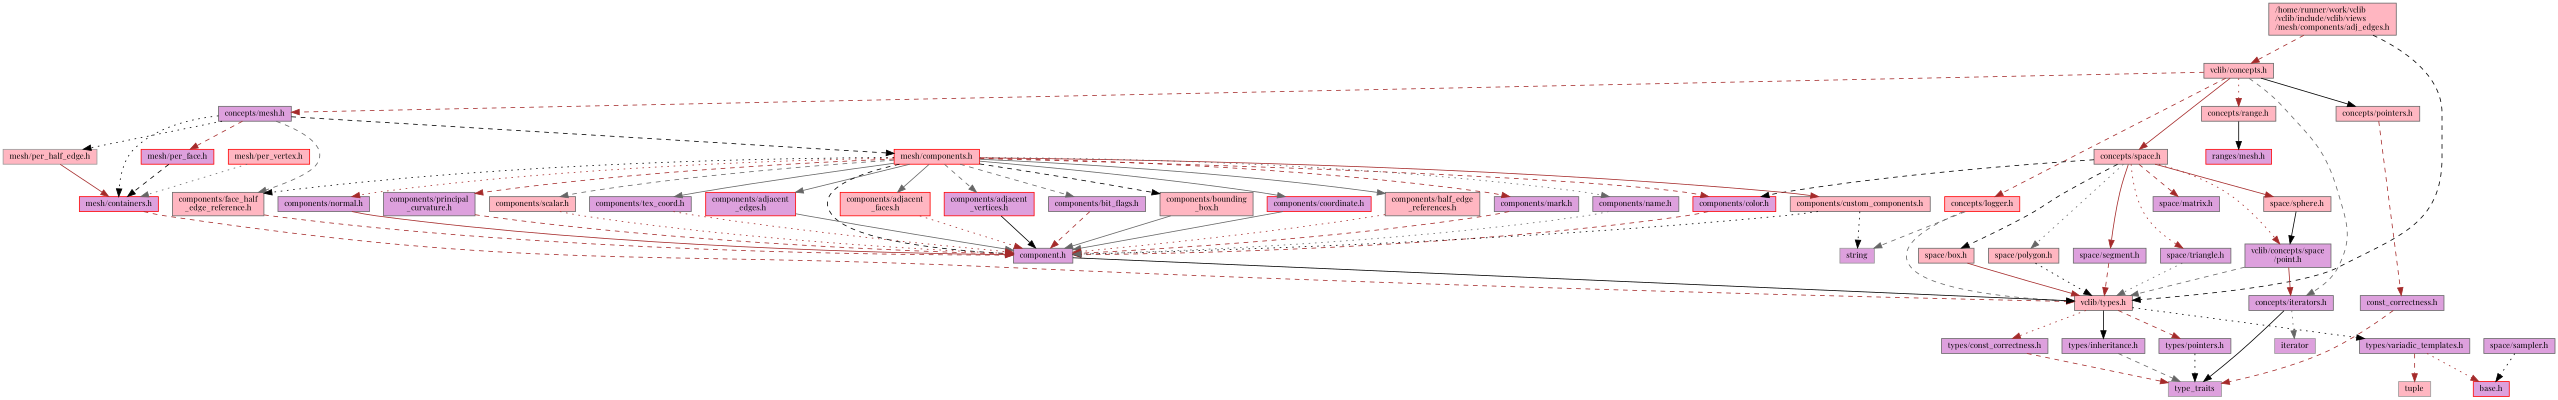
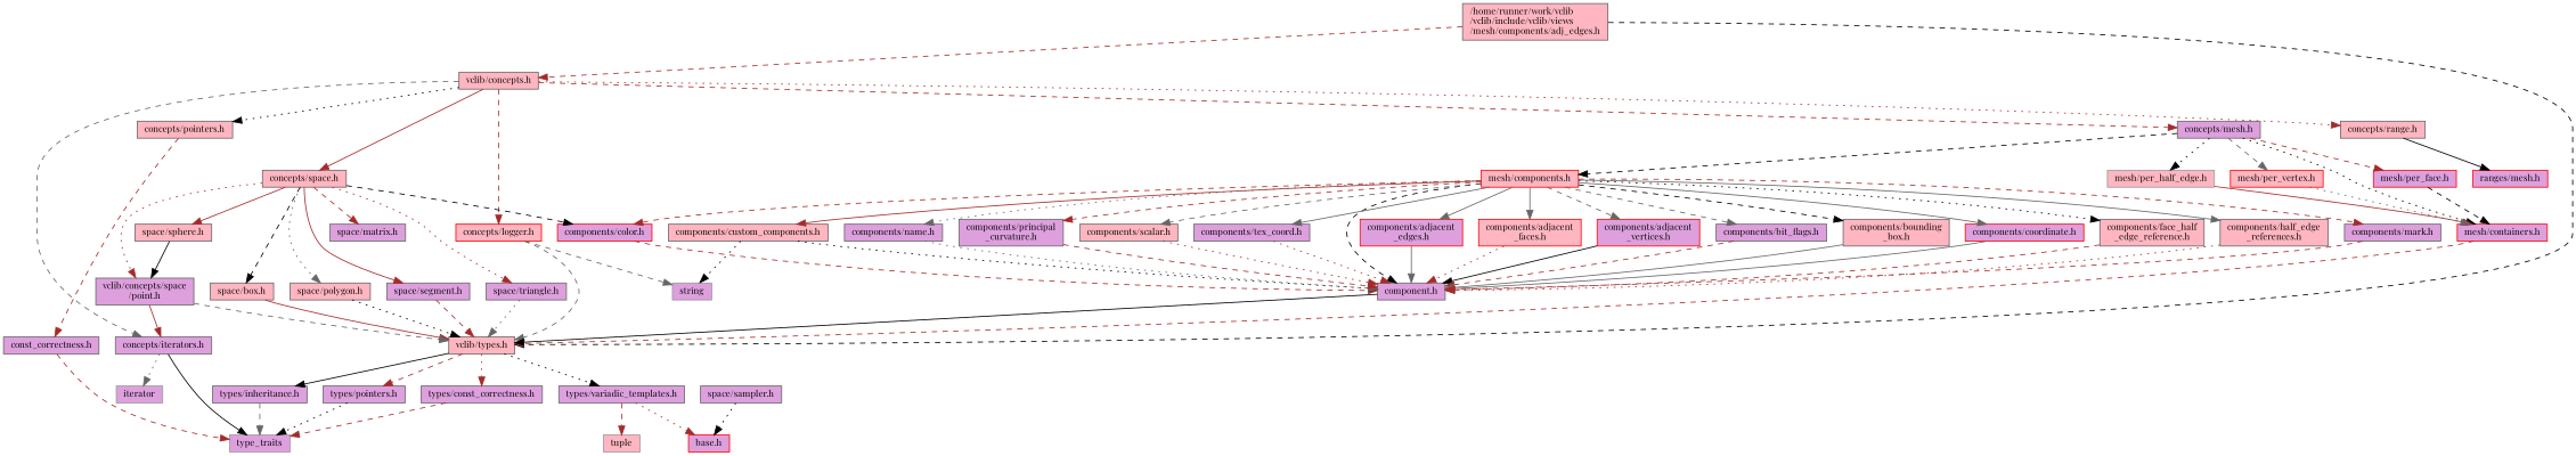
  digraph {
    fontname="Playfair Display"
    node [color=grey40 fillcolor=plum fontname="Playfair Display" fontsize=10 shape=box style=filled]
    edge [color=brown fontname="Playfair Display" fontsize=10 labelfontname=Helvetica labelfontsize=10 style=dashed]
    n1 [color=gray40 fillcolor=lightpink fontcolor=black height=0.2 label="/home/runner/work/vclib\l/vclib/include/vclib/views\l/mesh/components/adj_edges.h" width=0.4]
    n2 [fillcolor=lightpink height=0.2 label="vclib/concepts.h" width=0.4]
    n3 [fillcolor=lightpink height=0.2 label="vclib/types.h" width=0.4]
    n4 [height=0.2 label="concepts/iterators.h" width=0.4]
    n5 [color=red fillcolor=lightpink height=0.2 label="concepts/logger.h" width=0.4]
    n6 [height=0.2 label="concepts/mesh.h" width=0.4]
    n7 [fillcolor=lightpink height=0.2 label="concepts/pointers.h" width=0.4]
    n8 [fillcolor=lightpink height=0.2 label="concepts/range.h" width=0.4]
    n9 [fillcolor=lightpink height=0.2 label="concepts/space.h" width=0.4]
    n10 [height=0.2 label="types/const_correctness.h" width=0.4]
    n11 [height=0.2 label="types/inheritance.h" width=0.4]
    n12 [height=0.2 label="types/pointers.h" width=0.4]
    n13 [height=0.2 label="types/variadic_templates.h" width=0.4]
    n14 [color=grey60 height=0.2 label=iterator width=0.4]
    n15 [color=grey60 height=0.2 label=type_traits width=0.4]
    n16 [color=grey60 height=0.2 label=string width=0.4]
    n17 [color=red fillcolor=lightpink height=0.2 label="mesh/components.h" width=0.4]
    n18 [color=red height=0.2 label="mesh/containers.h" width=0.4]
    n19 [color=red height=0.2 label="mesh/per_face.h" width=0.4]
    n20 [color=grey60 fillcolor=lightpink height=0.2 label="mesh/per_half_edge.h" width=0.4]
    n21 [color=red fillcolor=lightpink height=0.2 label="mesh/per_vertex.h" width=0.4]
    n22 [height=0.2 label="const_correctness.h" width=0.4]
    n23 [color=red height=0.2 label="ranges/mesh.h" width=0.4]
    n24 [color=red height=0.2 label="components/color.h" width=0.4]
    n25 [fillcolor=lightpink height=0.2 label="space/box.h" width=0.4]
    n26 [height=0.2 label="space/matrix.h" width=0.4]
    n27 [height=0.2 label="vclib/concepts/space\l/point.h" width=0.4]
    n28 [fillcolor=lightpink height=0.2 label="space/polygon.h" width=0.4]
    n29 [height=0.2 label="space/segment.h" width=0.4]
    n30 [fillcolor=lightpink height=0.2 label="space/sphere.h" width=0.4]
    n31 [height=0.2 label="space/triangle.h" width=0.4]
    n32 [color=red height=0.2 label="base.h" width=0.4]
    n33 [color=grey60 fillcolor=lightpink height=0.2 label=tuple width=0.4]
    n34 [color=red height=0.2 label="components/adjacent\l_edges.h" width=0.4]
    n35 [height=0.2 label="component.h" width=0.4]
    n36 [color=red fillcolor=lightpink height=0.2 label="components/adjacent\l_faces.h" width=0.4]
    n37 [color=red height=0.2 label="components/adjacent\l_vertices.h" width=0.4]
    n38 [height=0.2 label="components/bit_flags.h" width=0.4]
    n39 [fillcolor=lightpink height=0.2 label="components/bounding\l_box.h" width=0.4]
    n40 [color=red height=0.2 label="components/coordinate.h" width=0.4]
    n41 [fillcolor=lightpink height=0.2 label="components/custom_components.h" width=0.4]
    n42 [fillcolor=lightpink height=0.2 label="components/face_half\l_edge_reference.h" width=0.4]
    n43 [fillcolor=lightpink height=0.2 label="components/half_edge\l_references.h" width=0.4]
    n44 [height=0.2 label="components/mark.h" width=0.4]
    n45 [height=0.2 label="components/name.h" width=0.4]
-   n46 [height=0.2 label="components/normal.h" width=0.4]
    n47 [height=0.2 label="components/principal\l_curvature.h" width=0.4]
    n48 [fillcolor=lightpink height=0.2 label="components/scalar.h" width=0.4]
    n49 [height=0.2 label="components/tex_coord.h" width=0.4]
    n50 [height=0.2 label="space/sampler.h" width=0.4]
    n1 -> n2
    n1 -> n3 [color=black]
    n2 -> n4 [color=gray40]
    n2 -> n5
    n2 -> n6
-   n2 -> n7 [color=black style=solid]
+   n2 -> n7 [color=black style=dotted]
    n2 -> n8 [style=dotted]
    n2 -> n9 [style=solid]
    n3 -> n10 [style=dotted]
    n3 -> n11 [color=black style=solid]
    n3 -> n12
    n3 -> n13 [color=black style=dotted]
    n4 -> n14 [color=gray40 style=dotted]
    n4 -> n15 [color=black style=solid]
    n5 -> n3 [color=gray40]
    n5 -> n16 [color=gray40]
    n6 -> n17 [color=black]
    n6 -> n18 [color=black style=dotted]
    n6 -> n19
    n6 -> n20 [color=black style=dotted]
-   n6 -> n42 [color=gray40]
+   n6 -> n21 [color=gray40]
    n7 -> n22
    n8 -> n23 [color=black style=solid]
    n9 -> n24 [color=black]
    n9 -> n25 [color=black]
    n9 -> n26
    n9 -> n27 [style=dotted]
    n9 -> n28 [color=gray40 style=dotted]
    n9 -> n29 [style=solid]
    n9 -> n30 [style=solid]
    n9 -> n31 [style=dotted]
    n10 -> n15
    n11 -> n15 [color=gray40]
    n12 -> n15 [color=black style=dotted]
    n13 -> n32 [style=dotted]
    n13 -> n33
    n17 -> n24
    n17 -> n34 [color=gray40 style=solid]
    n17 -> n35 [color=black]
    n17 -> n36 [color=gray40 style=solid]
    n17 -> n37 [color=gray40]
    n17 -> n38 [color=gray40]
    n17 -> n39 [color=black]
    n17 -> n40 [color=gray40 style=solid]
    n17 -> n41 [style=solid]
    n17 -> n42 [color=black style=dotted]
    n17 -> n43 [color=gray40 style=solid]
    n17 -> n44
    n17 -> n45 [color=gray40 style=dotted]
-   n17 -> n46 [style=dotted]
    n17 -> n47
    n17 -> n48 [color=gray40]
    n17 -> n49 [color=gray40 style=solid]
    n18 -> n3
    n19 -> n18 [color=black]
    n20 -> n18 [style=solid]
    n21 -> n18 [color=gray40 style=dotted]
    n22 -> n15
    n24 -> n35
    n25 -> n3 [style=solid]
    n27 -> n3 [color=gray40]
    n27 -> n4 [style=solid]
    n28 -> n3 [color=black style=dotted]
    n29 -> n3
    n30 -> n27 [color=black style=solid]
    n31 -> n3 [color=gray40 style=dotted]
    n34 -> n35 [color=gray40 style=solid]
    n35 -> n3 [color=black style=solid]
    n36 -> n35 [style=dotted]
    n37 -> n35 [color=black style=solid]
    n38 -> n35
    n39 -> n35 [color=gray40 style=solid]
    n40 -> n35 [color=gray40 style=solid]
    n41 -> n16 [color=black style=dotted]
    n41 -> n35 [color=black style=dotted]
    n42 -> n35
    n43 -> n35 [style=dotted]
    n44 -> n35
    n45 -> n35 [color=gray40 style=dotted]
-   n46 -> n35 [style=solid]
    n47 -> n35
    n48 -> n35 [style=dotted]
    n49 -> n35 [style=dotted]
    n50 -> n32 [color=black style=dotted]
  }
